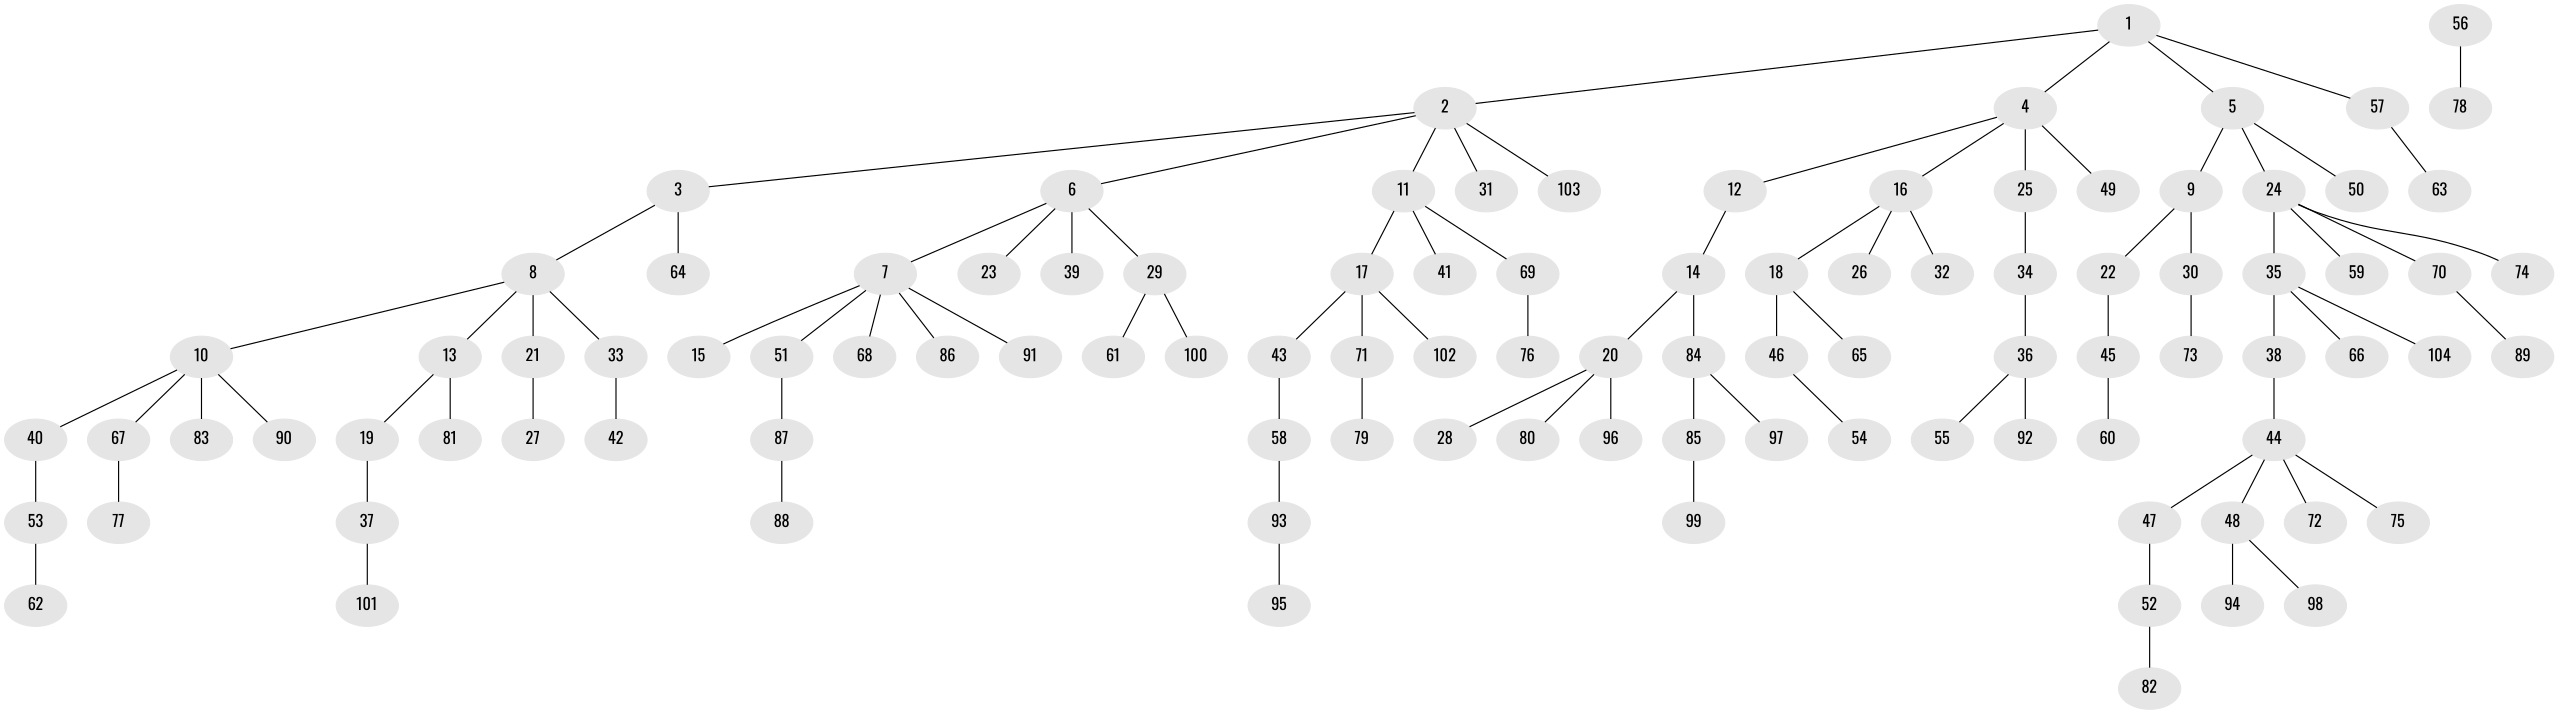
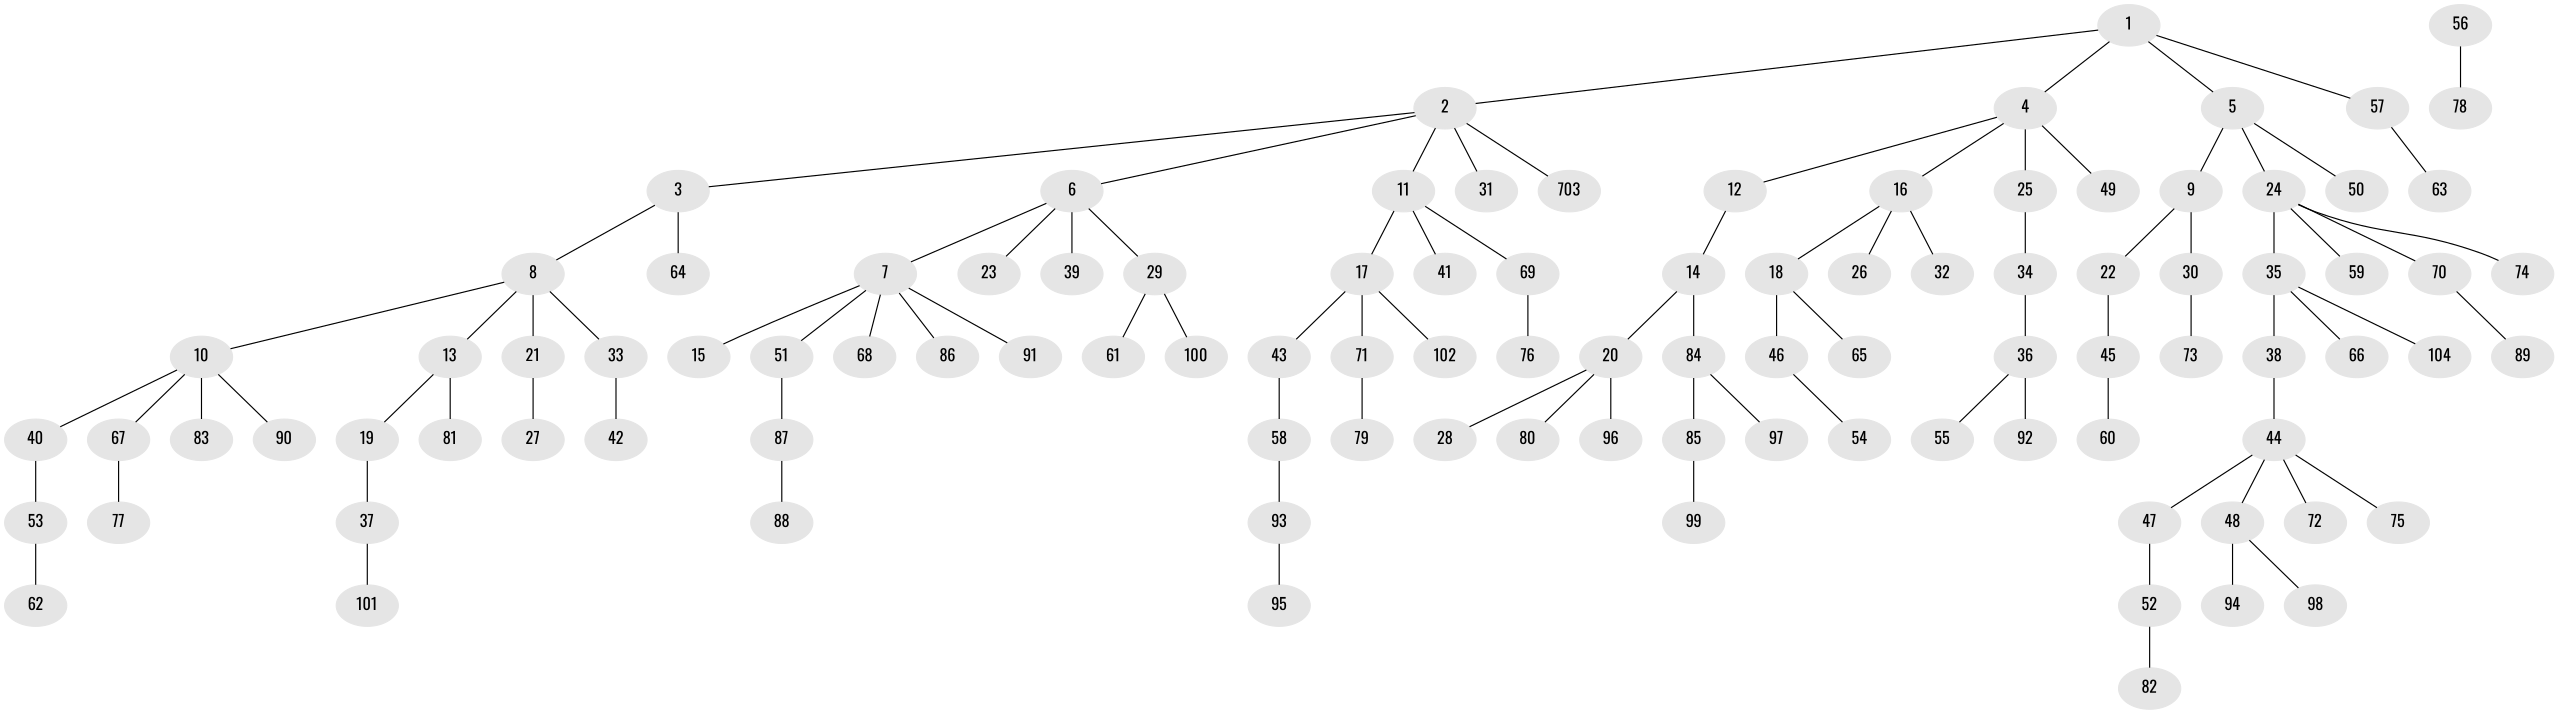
  graph {
    fontname=Oswald
    node [color=gray90 fontname=Oswald style=filled]
    edge [fontname=Oswald]
    1
    2
    4
    5
    57
    3
    6
    11
    31
-   103
+   103 [label=703]
    12
    16
    25
    49
    9
    24
    50
    63
    8
    64
    7
    23
    39
    29
    17
    41
    69
    10
    13
    21
    33
    14
    18
    26
    32
    34
    22
    30
    35
    59
    70
    74
    15
    51
    68
    86
    91
    87
    40
    67
    83
    90
    19
    81
    27
    42
    45
    73
    53
    77
    43
    71
    102
    76
    20
    84
    37
    28
    80
    96
    85
    97
    46
    65
    58
    79
    54
    101
    60
    61
    100
    38
    66
    104
    89
    36
    56
    78
    55
    92
    44
    47
    48
    72
    75
    62
    93
    52
    94
    98
    82
    88
    95
    99
    1 -- 2
    1 -- 4
    1 -- 5
    1 -- 57
    2 -- 3
    2 -- 6
    2 -- 11
    2 -- 31
    2 -- 103
    4 -- 12
    4 -- 16
    4 -- 25
    4 -- 49
    5 -- 9
    5 -- 24
    5 -- 50
    57 -- 63
    3 -- 8
    3 -- 64
    6 -- 7
    6 -- 23
    6 -- 39
    6 -- 29
    11 -- 17
    11 -- 41
    11 -- 69
    12 -- 14
    16 -- 18
    16 -- 26
    16 -- 32
    25 -- 34
    9 -- 22
    9 -- 30
    24 -- 35
    24 -- 59
    24 -- 70
    24 -- 74
    8 -- 10
    8 -- 13
    8 -- 21
    8 -- 33
    7 -- 15
    7 -- 51
    7 -- 68
    7 -- 86
    7 -- 91
    29 -- 61
    29 -- 100
    17 -- 43
    17 -- 71
    17 -- 102
    69 -- 76
    10 -- 40
    10 -- 67
    10 -- 83
    10 -- 90
    13 -- 19
    13 -- 81
    21 -- 27
    33 -- 42
    14 -- 20
    14 -- 84
    18 -- 46
    18 -- 65
    34 -- 36
    22 -- 45
    30 -- 73
    35 -- 38
    35 -- 66
    35 -- 104
    70 -- 89
    51 -- 87
    87 -- 88
    40 -- 53
    67 -- 77
    19 -- 37
    45 -- 60
    53 -- 62
    43 -- 58
    71 -- 79
    20 -- 28
    20 -- 80
    20 -- 96
    84 -- 85
    84 -- 97
    37 -- 101
    85 -- 99
    46 -- 54
    58 -- 93
    38 -- 44
    36 -- 55
    36 -- 92
    56 -- 78
    44 -- 47
    44 -- 48
    44 -- 72
    44 -- 75
    47 -- 52
    48 -- 94
    48 -- 98
    93 -- 95
    52 -- 82
  }
